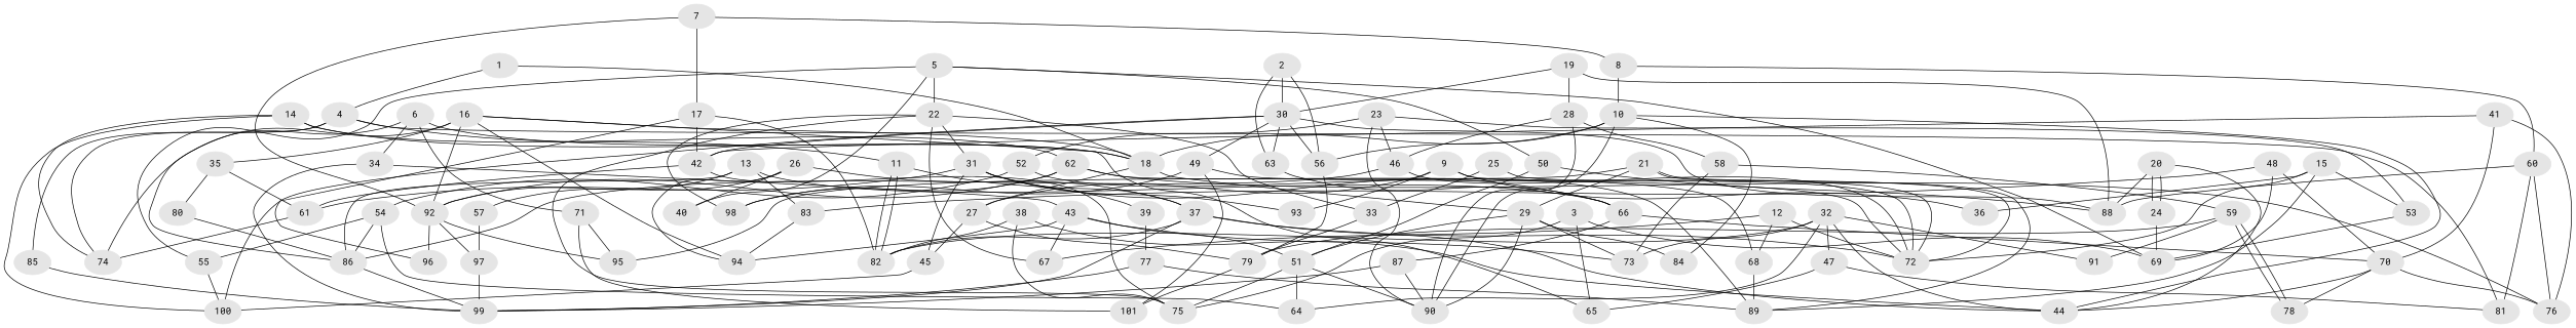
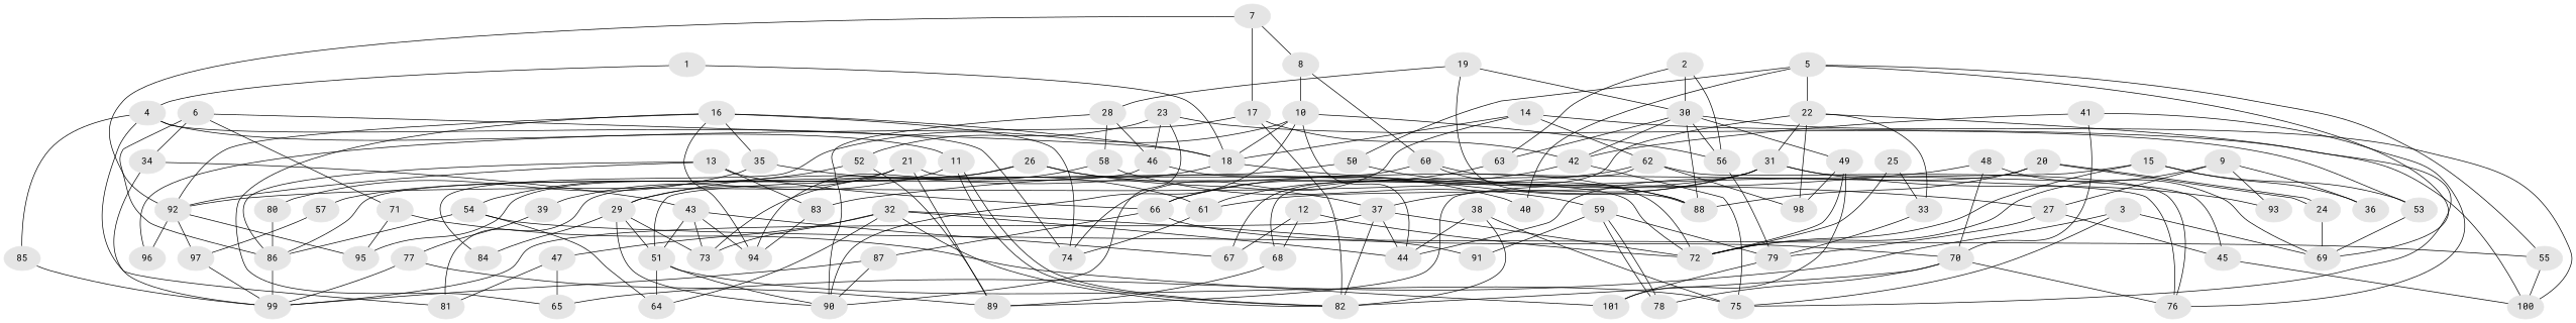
  graph {
    fontname="Roboto Mono"
    node [color=gray90 fontname="Roboto Mono" style=filled]
    edge [fontname="Roboto Mono"]
    1
    4
    18
    11
    74
    81
    85
    27
    29
    2
    30
    56
    63
    100
    42
    88
    49
    79
    66
    3
    65
    69
    75
    39
    82
    99
    5
    22
    40
    50
    55
    67
    31
    33
    98
    51
    6
    34
    71
    86
    43
    95
    101
    7
    8
    17
    92
    10
    60
    96
    97
    44
    84
    90
    76
    9
    36
    72
    93
    45
    77
    12
    68
    89
    13
    83
    70
    87
    94
    14
    62
    15
    53
    16
    35
    61
    80
    73
    19
    28
    46
    58
    20
    24
    21
    37
    23
    52
    54
    25
    26
    57
    59
    64
    32
    47
    91
    38
    41
    78
    48
    1 -- 4
    1 -- 18
    4 -- 11
    4 -- 74
    4 -- 81
    4 -- 85
    18 -- 27
    18 -- 29
    11 -- 39
    11 -- 82
    11 -- 82
    85 -- 99
    27 -- 79
    27 -- 45
    29 -- 51
    29 -- 84
    29 -- 90
    29 -- 73
    2 -- 30
    2 -- 56
    2 -- 63
    30 -- 56
    30 -- 63
    30 -- 100
    30 -- 42
    30 -- 88
    30 -- 49
    56 -- 79
    63 -- 66
    42 -- 75
    42 -- 61
    49 -- 98
    49 -- 101
    49 -- 72
    79 -- 101
    66 -- 70
    66 -- 87
    3 -- 65
    3 -- 69
    3 -- 75
    39 -- 77
    5 -- 69
    5 -- 22
    5 -- 40
    5 -- 50
    5 -- 55
    22 -- 75
    22 -- 67
    22 -- 31
    22 -- 33
    22 -- 98
    50 -- 88
    50 -- 51
    55 -- 100
    31 -- 66
    31 -- 93
    31 -- 45
    31 -- 61
    31 -- 37
    33 -- 79
    51 -- 75
    51 -- 90
    51 -- 64
    6 -- 18
    6 -- 34
    6 -- 71
    6 -- 86
    34 -- 99
    34 -- 43
    71 -- 95
    71 -- 101
    86 -- 99
    43 -- 67
    43 -- 51
    43 -- 94
    43 -- 73
    7 -- 8
    7 -- 17
    7 -- 92
    8 -- 10
    8 -- 60
    17 -- 42
    17 -- 82
    17 -- 96
    92 -- 95
    92 -- 96
    92 -- 97
    10 -- 18
    10 -- 56
    10 -- 44
    10 -- 84
    10 -- 90
    60 -- 81
    60 -- 88
    60 -- 76
    97 -- 99
    9 -- 27
    9 -- 36
    9 -- 72
    9 -- 93
    45 -- 100
    77 -- 99
    77 -- 89
    12 -- 67
    12 -- 72
    12 -- 68
    68 -- 89
    13 -- 66
    13 -- 86
    13 -- 92
    13 -- 83
    83 -- 94
-   70 -- 44
+   70 -- 82
    70 -- 76
    70 -- 78
    87 -- 99
    87 -- 90
    14 -- 18
    14 -- 74
    14 -- 100
    14 -- 62
    62 -- 98
    62 -- 92
    62 -- 76
    62 -- 68
    15 -- 36
    15 -- 72
    15 -- 89
    15 -- 53
    53 -- 69
    16 -- 18
    16 -- 74
    16 -- 65
    16 -- 92
    16 -- 94
    16 -- 35
    35 -- 61
    35 -- 80
    61 -- 74
    80 -- 86
    19 -- 30
    19 -- 88
    19 -- 28
    28 -- 90
    28 -- 46
    28 -- 58
    46 -- 86
    46 -- 72
    58 -- 73
    58 -- 59
    20 -- 88
    20 -- 44
    20 -- 24
    20 -- 24
    24 -- 69
    21 -- 29
    21 -- 95
    21 -- 72
    21 -- 89
    37 -- 82
    37 -- 99
    37 -- 44
    37 -- 72
    23 -- 90
    23 -- 53
    23 -- 46
    23 -- 52
    52 -- 89
    52 -- 54
    54 -- 55
    54 -- 86
    54 -- 64
    25 -- 33
    25 -- 72
    26 -- 40
    26 -- 94
    26 -- 37
    26 -- 57
    57 -- 97
    59 -- 79
    59 -- 91
    59 -- 78
    59 -- 78
    32 -- 82
    32 -- 44
    32 -- 73
    32 -- 64
    32 -- 47
    32 -- 91
    47 -- 81
    47 -- 65
    38 -- 75
    38 -- 82
    38 -- 44
    41 -- 42
    41 -- 76
    41 -- 70
    48 -- 69
    48 -- 83
    48 -- 70
  }
